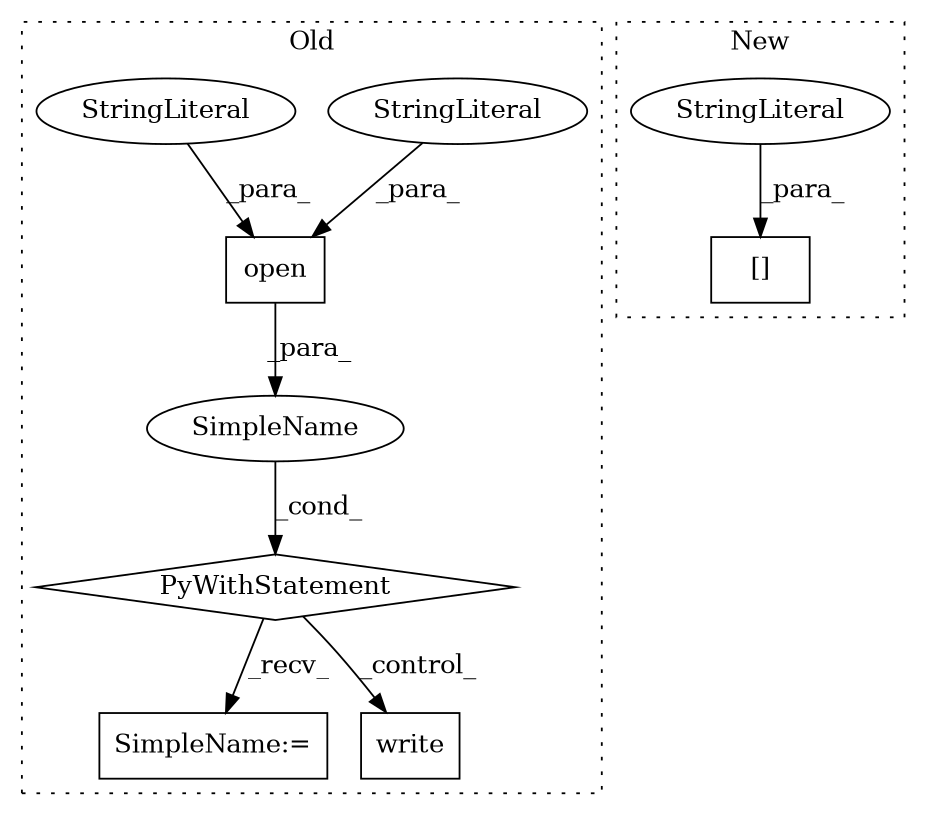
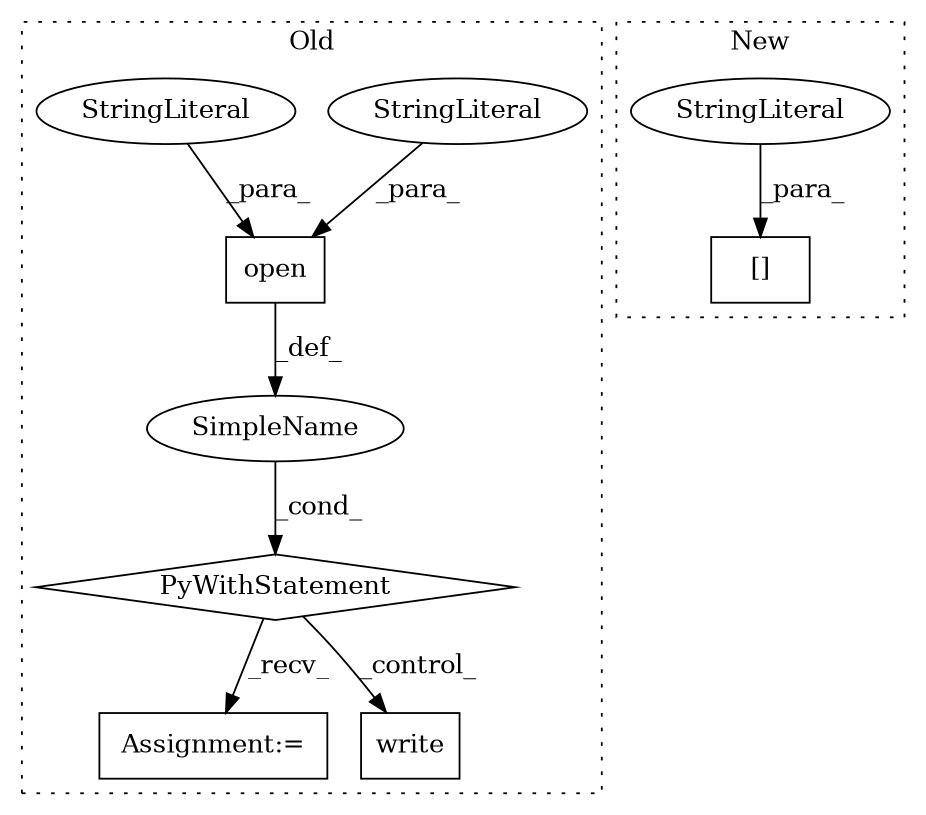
  digraph {
    node [a=45 shape=box]
    n1 [a=32 l="5,1" label=open s="18997,19032"]
    n2 [l=3 label=StringLiteral s=19029 shape=ellipse]
-   n3 [a=7 l=1 label="SimpleName:=" s=19048]
+   n3 [a=7 l=1 label="Assignment:=" s=19048]
    n4 [a=104 l="10,2" label=PyWithStatement s="18987,19033" shape=diamond]
    n5 [a=42 label=SimpleName shape=ellipse]
    n6 [a=32 l="6,1" label=write s="19059,19094"]
    n7 [l=26 label=StringLiteral s=19002 shape=ellipse]
    n8 [a=2 l="12,1" label="[]" s="19094,19116"]
    n9 [l=10 label=StringLiteral s=19106 shape=ellipse]
    subgraph cluster_1 {
      label=Old
      style=dotted
      n1
      n2
      n3
      n4
      n5
      n6
      n7
    }
    subgraph cluster_2 {
      label=New
      style=dotted
      n8
      n9
    }
-   n1 -> n5 [label=_para_]
+   n1 -> n5 [label=_def_]
    n2 -> n1 [label=_para_]
    n4 -> n3 [label=_recv_]
    n4 -> n6 [label=_control_]
    n5 -> n4 [label=_cond_]
    n7 -> n1 [label=_para_]
    n9 -> n8 [label=_para_]
  }
